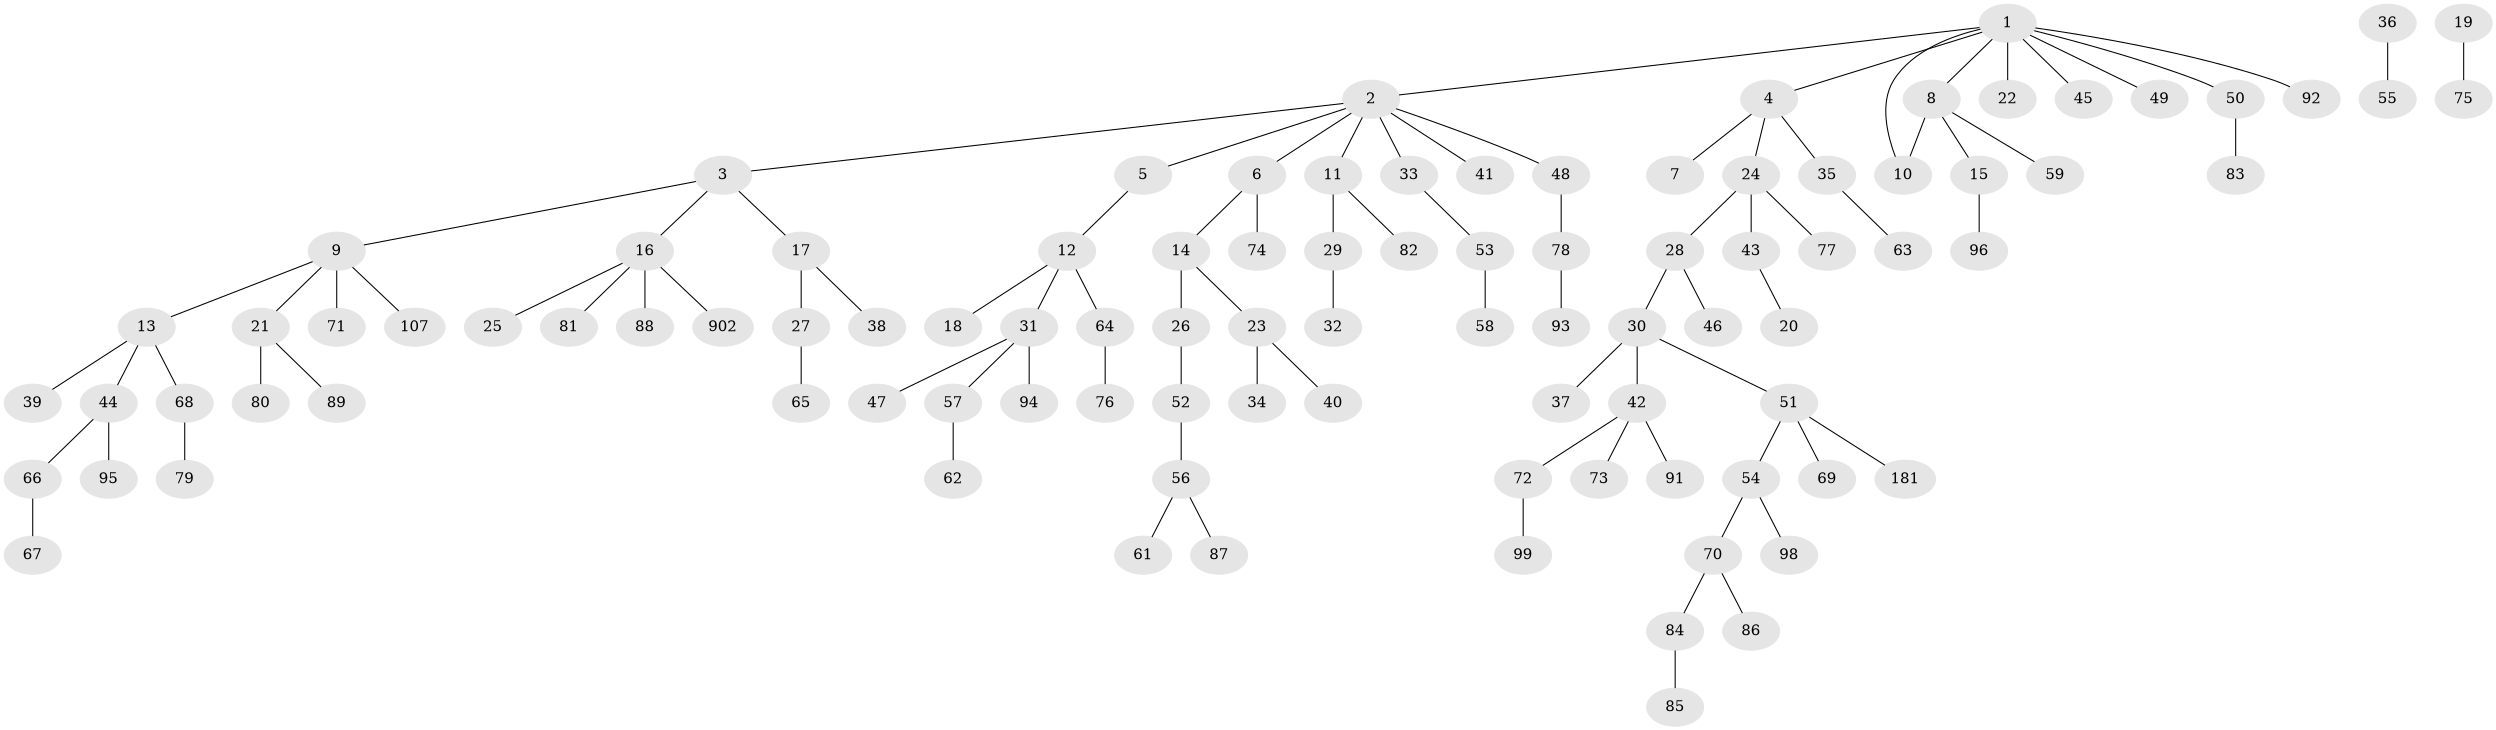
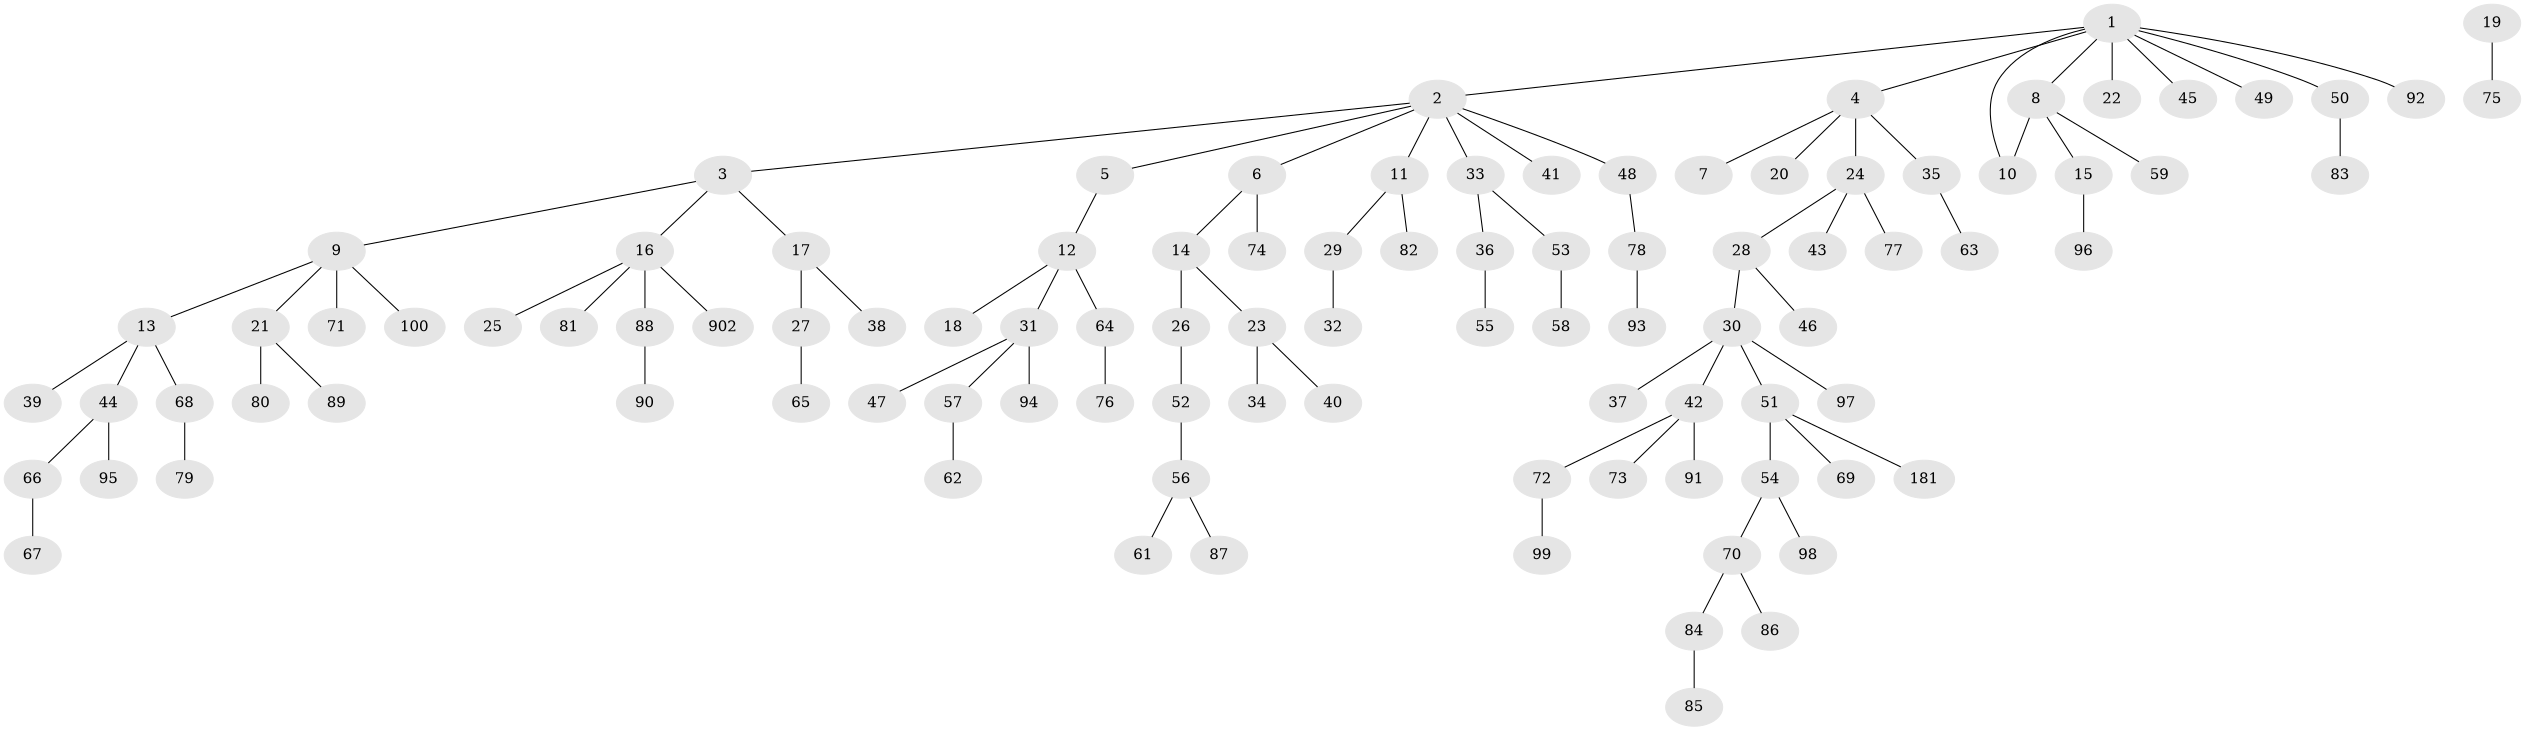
  graph {
    node [color=gray90 style=filled]
    1
    2
    4
    8
    10
    22
    45
    49
    50
    92
    3
    5
    6
    11
    33
    41
    48
    7
    20
    24
    35
    15
    59
    83
    9
    16
    17
    12
    14
    74
    29
    82
    36
    53
    78
    13
    21
    71
-   100 [label=107]
+   100
    25
    81
    88
    n43 [label=902]
    27
    38
    28
    43
    77
    63
    18
    31
    64
    26
    23
    52
    96
    19
    75
    39
    44
    68
    80
    89
    32
    47
    57
    94
    76
    66
    95
    79
    34
    40
+   90
    65
    30
    46
    56
    37
    42
    51
+   97
    72
    73
    91
    54
    69
    n88 [label=181]
    62
    55
    58
    99
    67
    93
    70
    98
    61
    87
    84
    86
    85
    1 -- 2
    1 -- 4
    1 -- 8
    1 -- 10
    1 -- 22
    1 -- 45
    1 -- 49
    1 -- 50
    1 -- 92
    2 -- 3
    2 -- 5
    2 -- 6
    2 -- 11
    2 -- 33
    2 -- 41
    2 -- 48
    4 -- 7
-   43 -- 20
+   4 -- 20
    4 -- 24
    4 -- 35
    8 -- 10
    8 -- 15
    8 -- 59
    50 -- 83
    3 -- 9
    3 -- 16
    3 -- 17
    5 -- 12
    6 -- 14
    6 -- 74
    11 -- 29
    11 -- 82
+   33 -- 36
    33 -- 53
    48 -- 78
    24 -- 28
    24 -- 43
    24 -- 77
    35 -- 63
    15 -- 96
    9 -- 13
    9 -- 21
    9 -- 71
    9 -- 100
    16 -- 25
    16 -- 81
    16 -- 88
    16 -- n43
    17 -- 27
    17 -- 38
    12 -- 18
    12 -- 31
    12 -- 64
    14 -- 26
    14 -- 23
    29 -- 32
    36 -- 55
    53 -- 58
    78 -- 93
    13 -- 39
    13 -- 44
    13 -- 68
    21 -- 80
    21 -- 89
+   88 -- 90
    27 -- 65
    28 -- 30
    28 -- 46
    31 -- 47
    31 -- 57
    31 -- 94
    64 -- 76
    26 -- 52
    23 -- 34
    23 -- 40
    52 -- 56
    19 -- 75
    44 -- 66
    44 -- 95
    68 -- 79
    57 -- 62
    66 -- 67
    30 -- 37
    30 -- 42
    30 -- 51
+   30 -- 97
    56 -- 61
    56 -- 87
    42 -- 72
    42 -- 73
    42 -- 91
    51 -- 54
    51 -- 69
    51 -- n88
    72 -- 99
    54 -- 70
    54 -- 98
    70 -- 84
    70 -- 86
    84 -- 85
  }
